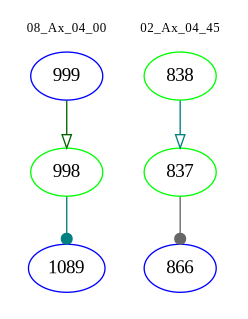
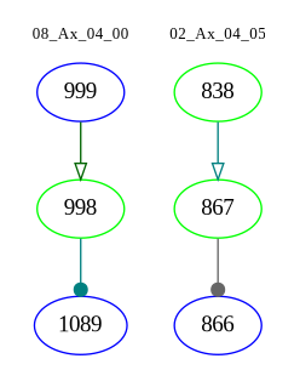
  digraph {
    fontname="Liberation Serif"
    node [color=blue fontname="Liberation Serif"]
    edge [arrowhead=onormal color=teal fontname="Liberation Serif"]
    n1 [label=999]
    n2 [color=green label=998]
    n3 [label=1089]
    n4 [color=green label=838]
-   n5 [color=green label=837]
+   n5 [color=green label=867]
    n6 [label=866]
    subgraph cluster_1 {
      color=white
      fontsize=10
      label="08_Ax_04_00"
      n1
      n2
      n3
    }
    subgraph cluster_2 {
      color=white
      fontsize=10
-     label="02_Ax_04_45"
+     label="02_Ax_04_05"
      n4
      n5
      n6
    }
    n1 -> n2 [color=darkgreen]
    n2 -> n3 [arrowhead=dot]
    n4 -> n5
    n5 -> n6 [arrowhead=dot color=gray40]
  }
